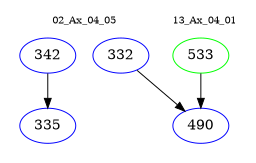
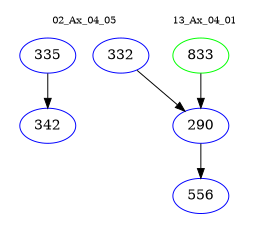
  digraph {
    node [color=blue]
    edge [color=black]
    n1 [label=332]
    n2 [label=335]
    n3 [label=342]
-   n4 [color=green label=533]
-   n5 [label=490]
+   n4 [color=green label=833]
+   n5 [label=290]
+   n6 [label=556]
    subgraph cluster_1 {
      color=white
      fontsize=10
      label="02_Ax_04_05"
      n1
      n2
      n3
    }
    subgraph cluster_2 {
      color=white
      fontsize=10
      label="13_Ax_04_01"
      n4
      n5
+     n6
    }
    n1 -> n5
-   n3 -> n2
+   n2 -> n3
    n4 -> n5
+   n5 -> n6
  }
